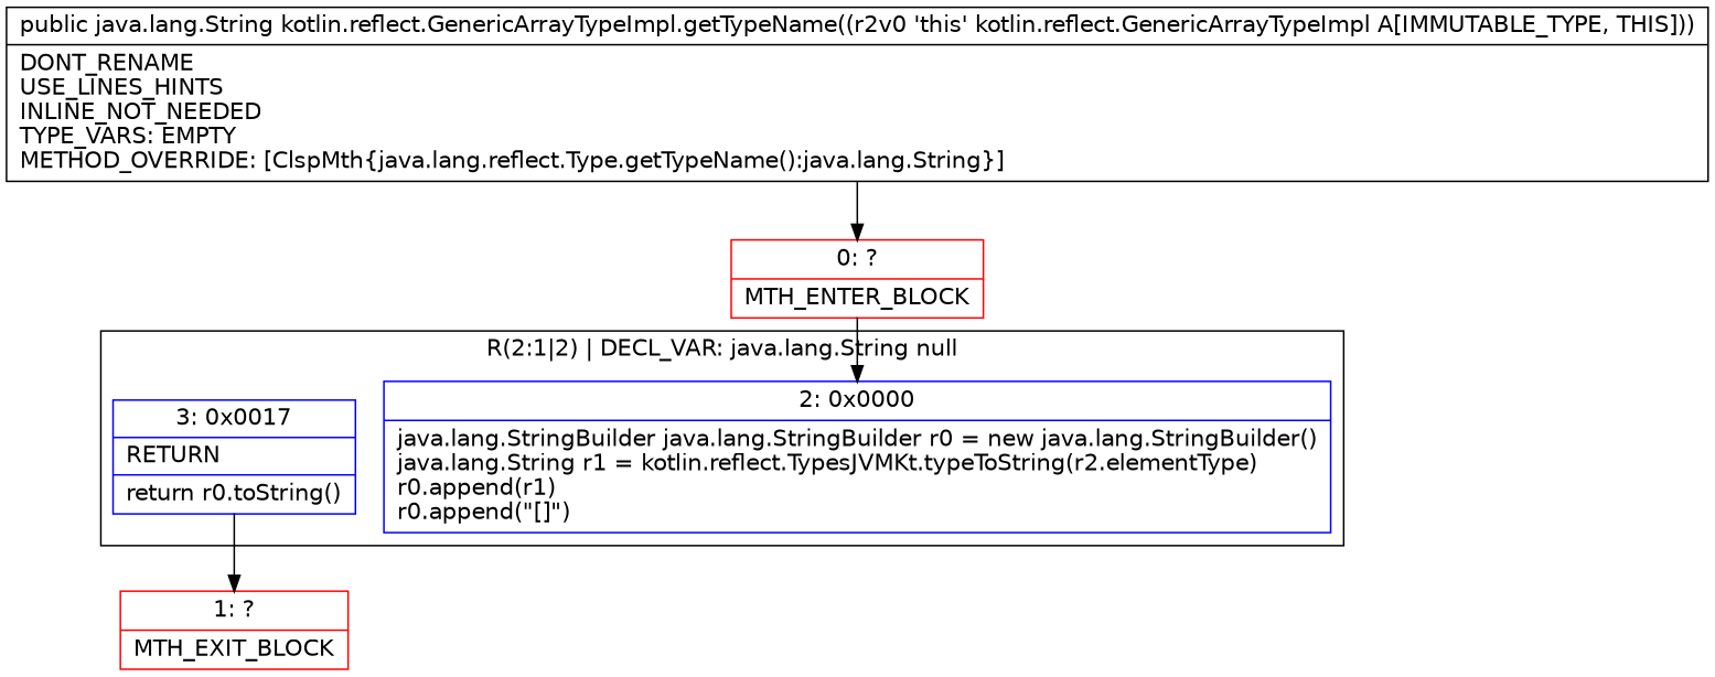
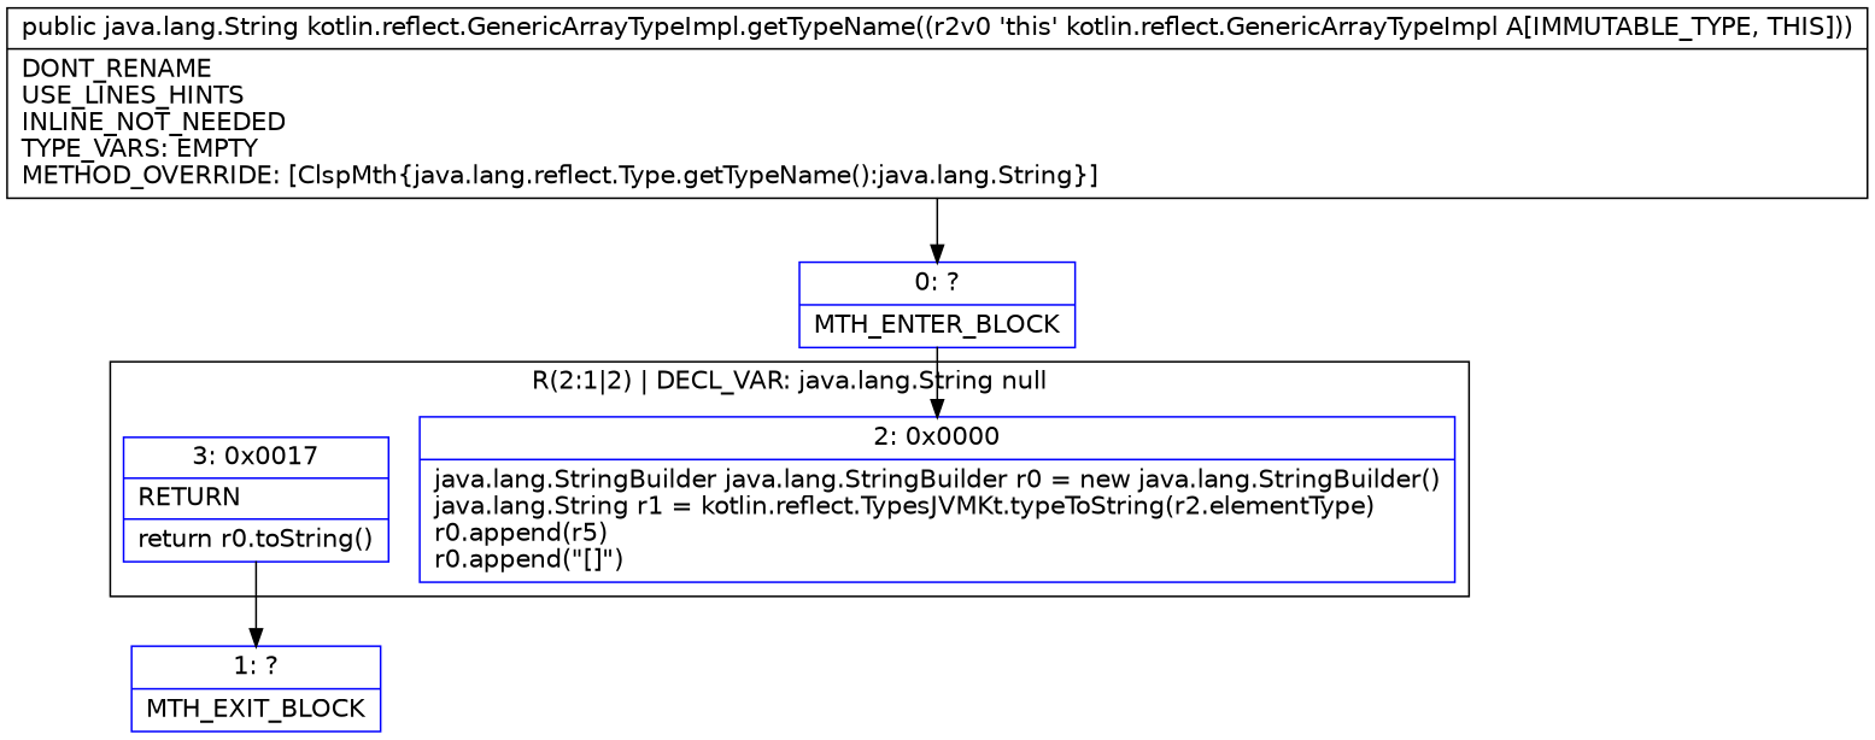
  digraph {
    fontname="DejaVu Sans"
    node [color=blue fontname="DejaVu Sans" shape=record]
    edge [fontname="DejaVu Sans"]
-   n1 [label="{2\:\ 0x0000|java.lang.StringBuilder java.lang.StringBuilder r0 = new java.lang.StringBuilder()\ljava.lang.String r1 = kotlin.reflect.TypesJVMKt.typeToString(r2.elementType)\lr0.append(r1)\lr0.append(\"[]\")\l}"]
+   n1 [label="{2\:\ 0x0000|java.lang.StringBuilder java.lang.StringBuilder r0 = new java.lang.StringBuilder()\ljava.lang.String r1 = kotlin.reflect.TypesJVMKt.typeToString(r2.elementType)\lr0.append(r5)\lr0.append(\"[]\")\l}"]
    n2 [label="{3\:\ 0x0017|RETURN\l|return r0.toString()\l}"]
-   n3 [color=red label="{1\:\ ?|MTH_EXIT_BLOCK\l}"]
-   n4 [color=red label="{0\:\ ?|MTH_ENTER_BLOCK\l}"]
+   n3 [label="{1\:\ ?|MTH_EXIT_BLOCK\l}"]
+   n4 [label="{0\:\ ?|MTH_ENTER_BLOCK\l}"]
    n5 [label="{public java.lang.String kotlin.reflect.GenericArrayTypeImpl.getTypeName((r2v0 'this' kotlin.reflect.GenericArrayTypeImpl A[IMMUTABLE_TYPE, THIS]))  | DONT_RENAME\lUSE_LINES_HINTS\lINLINE_NOT_NEEDED\lTYPE_VARS: EMPTY\lMETHOD_OVERRIDE: [ClspMth\{java.lang.reflect.Type.getTypeName():java.lang.String\}]\l}" color=""]
    subgraph cluster_1 {
      label="R(2:1|2) | DECL_VAR: java.lang.String null\l"
      n1
      n2
    }
    n2 -> n3
    n4 -> n1
    n5 -> n4
  }
